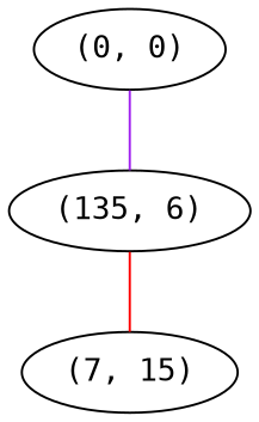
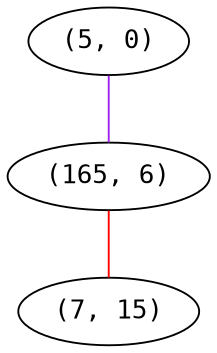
  graph {
    fontname="DejaVu Sans Mono"
    node [fontname="DejaVu Sans Mono"]
    edge [fontname="DejaVu Sans Mono"]
-   "(165, 6)" [label="(135, 6)"]
+   "(165, 6)"
    "(7, 15)"
-   "(0, 0)"
+   "(0, 0)" [label="(5, 0)"]
    "(165, 6)" -- "(7, 15)" [color=red weight=1]
    "(0, 0)" -- "(165, 6)" [color=purple weight=4]
  }
